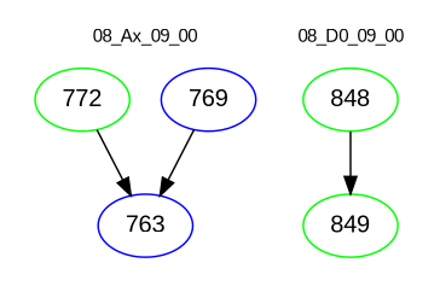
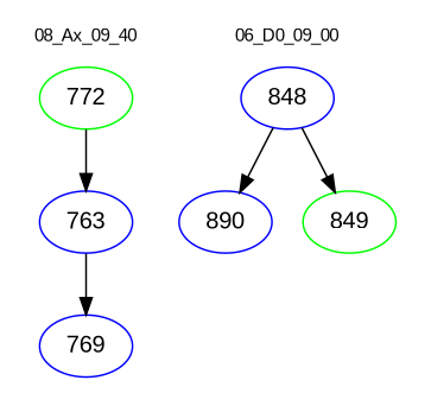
  digraph {
    fontname="Liberation Sans"
    node [color=blue fontname="Liberation Sans"]
    edge [color=black fontname="Liberation Sans"]
    n1 [label=763]
    n2 [label=769]
    n3 [color=green label=772]
-   n4 [color=green label=848]
+   n4 [label=848]
+   n5 [label=890]
    n6 [color=green label=849]
    subgraph cluster_1 {
      color=white
      fontsize=10
-     label="08_Ax_09_00"
+     label="08_Ax_09_40"
      n1
      n2
      n3
    }
    subgraph cluster_2 {
      color=white
      fontsize=10
-     label="08_D0_09_00"
+     label="06_D0_09_00"
      n4
+     n5
      n6
    }
-   n2 -> n1
+   n1 -> n2
    n3 -> n1
+   n4 -> n5
    n4 -> n6
  }
